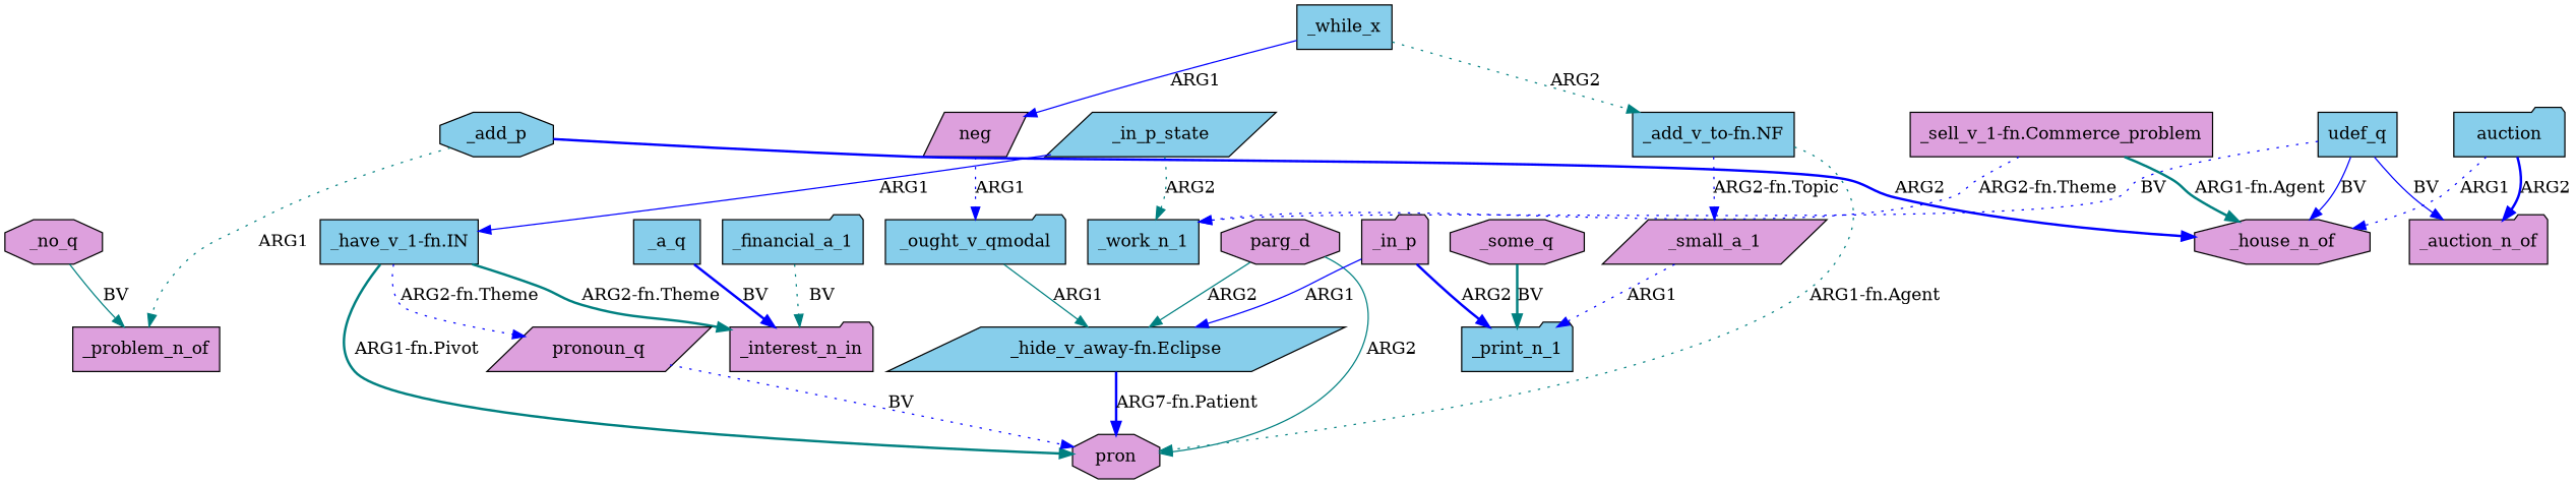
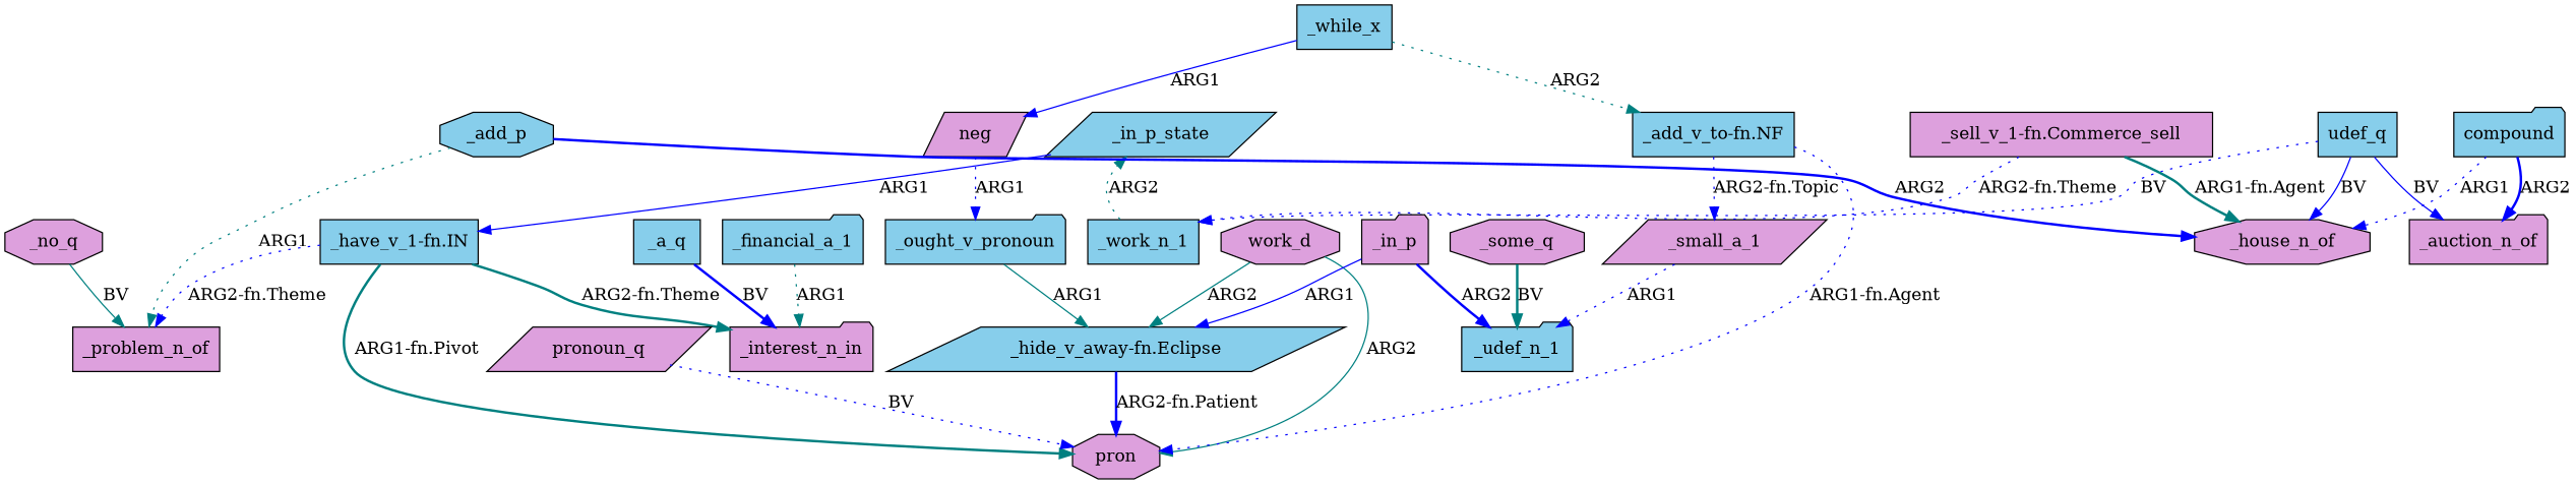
  digraph {
    node [fillcolor=plum shape=box style=filled]
    edge [color=blue style=dotted]
    _no_q [shape=octagon]
    _problem_n_of
    _a_q [fillcolor=skyblue]
    _interest_n_in [shape=folder]
    _some_q [shape=octagon]
-   _print_n_1 [fillcolor=skyblue shape=folder]
-   parg_d [shape=octagon]
+   _print_n_1 [fillcolor=skyblue shape=folder label=_udef_n_1]
+   parg_d [shape=octagon label=work_d]
    "_hide_v_away-fn.Eclipse" [fillcolor=skyblue shape=parallelogram]
    pron [shape=octagon]
    _in_p_state [fillcolor=skyblue shape=parallelogram]
    "_have_v_1-fn.IN" [fillcolor=skyblue]
    _work_n_1 [fillcolor=skyblue]
    _small_a_1 [shape=parallelogram]
    _while_x [fillcolor=skyblue]
    neg [shape=parallelogram]
    "_add_v_to-fn.NF" [fillcolor=skyblue]
-   _ought_v_qmodal [fillcolor=skyblue shape=folder]
-   compound [fillcolor=skyblue shape=folder label=auction]
+   _ought_v_qmodal [fillcolor=skyblue shape=folder label=_ought_v_pronoun]
+   compound [fillcolor=skyblue shape=folder]
    _auction_n_of [shape=folder]
    _house_n_of [shape=octagon]
    udef_q [fillcolor=skyblue]
-   "_sell_v_1-fn.Commerce_sell" [label="_sell_v_1-fn.Commerce_problem"]
+   "_sell_v_1-fn.Commerce_sell"
    _in_p [shape=folder]
    pronoun_q [shape=parallelogram]
    n25 [fillcolor=skyblue label=_add_p shape=octagon]
    _financial_a_1 [fillcolor=skyblue shape=folder]
    _no_q -> _problem_n_of [color=teal label=BV style=solid]
    _a_q -> _interest_n_in [label=BV style=bold]
    _some_q -> _print_n_1 [color=teal label=BV style=bold]
    parg_d -> "_hide_v_away-fn.Eclipse" [color=teal label=ARG2 style=solid]
    parg_d -> pron [color=teal label=ARG2 style=solid]
-   "_hide_v_away-fn.Eclipse" -> pron [label="ARG7-fn.Patient" style=bold]
+   "_hide_v_away-fn.Eclipse" -> pron [label="ARG2-fn.Patient" style=bold]
    _in_p_state -> "_have_v_1-fn.IN" [label=ARG1 style=solid]
-   _in_p_state -> _work_n_1 [color=teal label=ARG2]
-   "_have_v_1-fn.IN" -> pronoun_q [label="ARG2-fn.Theme"]
+   _work_n_1 -> _in_p_state [color=teal label=ARG2]
+   "_have_v_1-fn.IN" -> _problem_n_of [label="ARG2-fn.Theme"]
    "_have_v_1-fn.IN" -> _interest_n_in [color=teal label="ARG2-fn.Theme" style=bold]
    "_have_v_1-fn.IN" -> pron [color=teal label="ARG1-fn.Pivot" style=bold]
    _small_a_1 -> _print_n_1 [label=ARG1]
    _while_x -> neg [label=ARG1 style=solid]
    _while_x -> "_add_v_to-fn.NF" [color=teal label=ARG2]
    neg -> _ought_v_qmodal [label=ARG1]
-   "_add_v_to-fn.NF" -> pron [color=teal label="ARG1-fn.Agent"]
+   "_add_v_to-fn.NF" -> pron [label="ARG1-fn.Agent"]
    "_add_v_to-fn.NF" -> _small_a_1 [label="ARG2-fn.Topic"]
    _ought_v_qmodal -> "_hide_v_away-fn.Eclipse" [color=teal label=ARG1 style=solid]
    compound -> _auction_n_of [label=ARG2 style=bold]
    compound -> _house_n_of [label=ARG1]
    udef_q -> _work_n_1 [label=BV]
    udef_q -> _auction_n_of [label=BV style=solid]
    udef_q -> _house_n_of [label=BV style=solid]
    "_sell_v_1-fn.Commerce_sell" -> _work_n_1 [label="ARG2-fn.Theme"]
    "_sell_v_1-fn.Commerce_sell" -> _house_n_of [color=teal label="ARG1-fn.Agent" style=bold]
    _in_p -> _print_n_1 [label=ARG2 style=bold]
    _in_p -> "_hide_v_away-fn.Eclipse" [label=ARG1 style=solid]
    pronoun_q -> pron [label=BV]
    n25 -> _problem_n_of [color=teal label=ARG1]
    n25 -> _house_n_of [label=ARG2 style=bold]
-   _financial_a_1 -> _interest_n_in [color=teal label=BV]
+   _financial_a_1 -> _interest_n_in [color=teal label=ARG1]
  }
